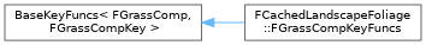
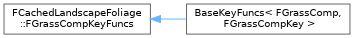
  digraph {
    rankdir=LR
    node [color=grey40 fillcolor=white fontname=Helvetica fontsize=10 shape=box style=filled]
    n1 [height=0.2 label="BaseKeyFuncs\< FGrassComp,\l FGrassCompKey \>" width=0.4]
    n2 [height=0.2 label="FCachedLandscapeFoliage\l::FGrassCompKeyFuncs" width=0.4]
-   n1 -> n2 [color=steelblue1 dir=back fontname=Helvetica fontsize=10 labelfontname=Helvetica labelfontsize=10 style=solid]
+   n2 -> n1 [color=steelblue1 dir=back fontname=Helvetica fontsize=10 labelfontname=Helvetica labelfontsize=10 style=solid]
  }
